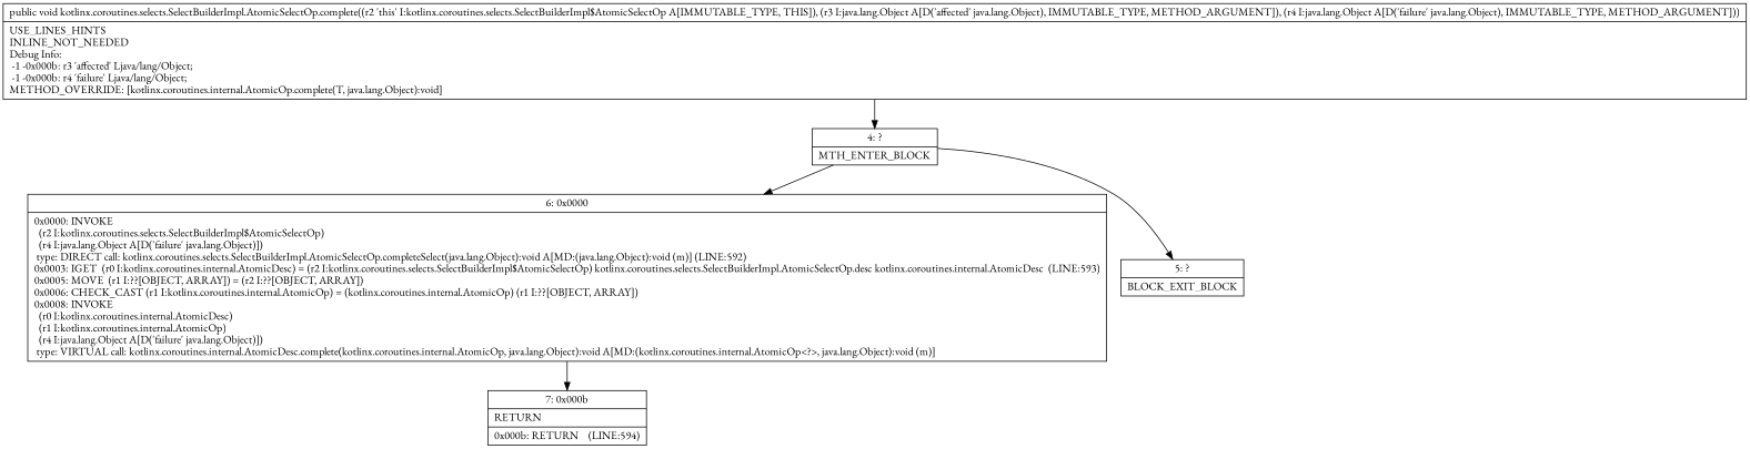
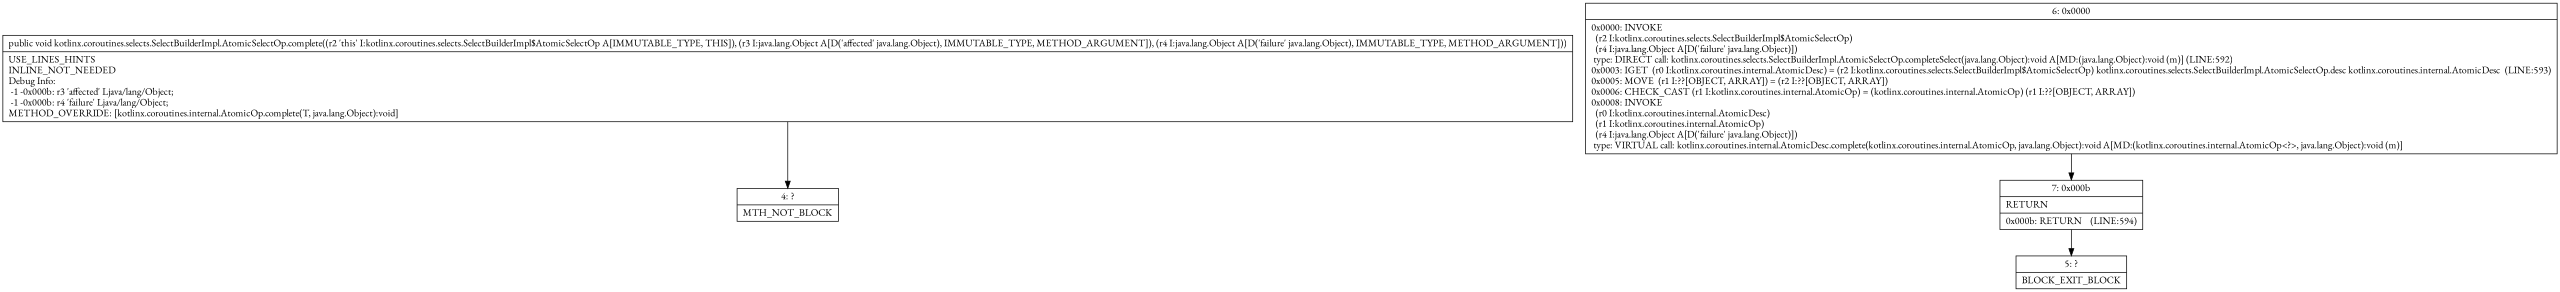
  digraph {
    fontname="EB Garamond"
    node [fontname="EB Garamond" shape=record]
    edge [fontname="EB Garamond"]
-   n1 [label="{4\:\ ?|MTH_ENTER_BLOCK\l}"]
+   n1 [label="{4\:\ ?|MTH_NOT_BLOCK\l}"]
    n2 [label="{6\:\ 0x0000|0x0000: INVOKE  \l  (r2 I:kotlinx.coroutines.selects.SelectBuilderImpl$AtomicSelectOp)\l  (r4 I:java.lang.Object A[D('failure' java.lang.Object)])\l type: DIRECT call: kotlinx.coroutines.selects.SelectBuilderImpl.AtomicSelectOp.completeSelect(java.lang.Object):void A[MD:(java.lang.Object):void (m)] (LINE:592)\l0x0003: IGET  (r0 I:kotlinx.coroutines.internal.AtomicDesc) = (r2 I:kotlinx.coroutines.selects.SelectBuilderImpl$AtomicSelectOp) kotlinx.coroutines.selects.SelectBuilderImpl.AtomicSelectOp.desc kotlinx.coroutines.internal.AtomicDesc  (LINE:593)\l0x0005: MOVE  (r1 I:??[OBJECT, ARRAY]) = (r2 I:??[OBJECT, ARRAY]) \l0x0006: CHECK_CAST (r1 I:kotlinx.coroutines.internal.AtomicOp) = (kotlinx.coroutines.internal.AtomicOp) (r1 I:??[OBJECT, ARRAY]) \l0x0008: INVOKE  \l  (r0 I:kotlinx.coroutines.internal.AtomicDesc)\l  (r1 I:kotlinx.coroutines.internal.AtomicOp)\l  (r4 I:java.lang.Object A[D('failure' java.lang.Object)])\l type: VIRTUAL call: kotlinx.coroutines.internal.AtomicDesc.complete(kotlinx.coroutines.internal.AtomicOp, java.lang.Object):void A[MD:(kotlinx.coroutines.internal.AtomicOp\<?\>, java.lang.Object):void (m)]\l}"]
    n3 [label="{7\:\ 0x000b|RETURN\l|0x000b: RETURN    (LINE:594)\l}"]
    n4 [label="{5\:\ ?|BLOCK_EXIT_BLOCK\l}"]
    n5 [label="{public void kotlinx.coroutines.selects.SelectBuilderImpl.AtomicSelectOp.complete((r2 'this' I:kotlinx.coroutines.selects.SelectBuilderImpl$AtomicSelectOp A[IMMUTABLE_TYPE, THIS]), (r3 I:java.lang.Object A[D('affected' java.lang.Object), IMMUTABLE_TYPE, METHOD_ARGUMENT]), (r4 I:java.lang.Object A[D('failure' java.lang.Object), IMMUTABLE_TYPE, METHOD_ARGUMENT]))  | USE_LINES_HINTS\lINLINE_NOT_NEEDED\lDebug Info:\l  \-1 \-0x000b: r3 'affected' Ljava\/lang\/Object;\l  \-1 \-0x000b: r4 'failure' Ljava\/lang\/Object;\lMETHOD_OVERRIDE: [kotlinx.coroutines.internal.AtomicOp.complete(T, java.lang.Object):void]\l}"]
-   n1 -> n2
    n2 -> n3
-   n1 -> n4
+   n3 -> n4
    n5 -> n1
  }
